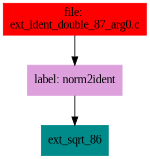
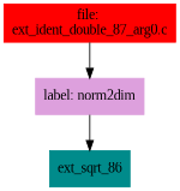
  digraph {
    fontname="Liberation Serif"
    node [shape=box style=filled fontname="Liberation Serif"]
    edge [fontname="Liberation Serif"]
    n1 [color=red label="file: \next_ident_double_87_arg0.c"]
-   n2 [color=plum label="label: norm2ident"]
+   n2 [color=plum label="label: norm2dim"]
    n3 [color=cyan4 label=ext_sqrt_86]
    n1 -> n2
    n2 -> n3
  }
